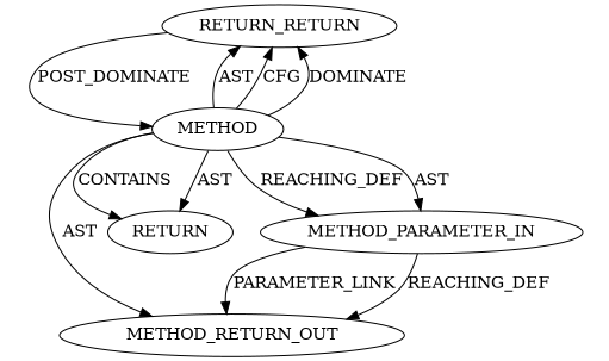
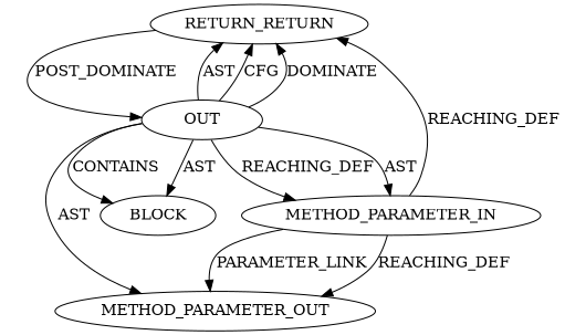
  digraph {
    node [CODE="<empty>" EVALUATION_STRATEGY=BY_VALUE ORDER=1 TYPE_FULL_NAME=ANY]
    n1 [CODE=RET ORDER=2 label=RETURN_RETURN]
-   n2 [AST_PARENT_FULL_NAME="<global>" AST_PARENT_TYPE=NAMESPACE_BLOCK FILENAME="<empty>" FULL_NAME=ssl_do_write IS_EXTERNAL=true NAME=ssl_do_write ORDER=0 label=METHOD EVALUATION_STRATEGY="" TYPE_FULL_NAME=""]
-   n3 [CODE=p1 INDEX=1 IS_VARIADIC=false NAME=p1 label=METHOD_RETURN_OUT]
-   n4 [ARGUMENT_INDEX=1 label=RETURN EVALUATION_STRATEGY=""]
+   n2 [AST_PARENT_FULL_NAME="<global>" AST_PARENT_TYPE=NAMESPACE_BLOCK FILENAME="<empty>" FULL_NAME=ssl_do_write IS_EXTERNAL=true NAME=ssl_do_write ORDER=0 label=OUT EVALUATION_STRATEGY="" TYPE_FULL_NAME=""]
+   n3 [CODE=p1 INDEX=1 IS_VARIADIC=false NAME=p1 label=METHOD_PARAMETER_OUT]
+   n4 [ARGUMENT_INDEX=1 label=BLOCK EVALUATION_STRATEGY=""]
    n5 [CODE=p1 INDEX=1 IS_VARIADIC=false NAME=p1 label=METHOD_PARAMETER_IN]
    n1 -> n2 [label=POST_DOMINATE]
    n2 -> n1 [label=AST]
    n2 -> n1 [label=CFG]
    n2 -> n1 [label=DOMINATE]
    n2 -> n3 [label=AST]
    n2 -> n4 [label=CONTAINS]
    n2 -> n4 [label=AST]
    n2 -> n5 [label=REACHING_DEF]
    n2 -> n5 [label=AST]
+   n5 -> n1 [VARIABLE=p1 label=REACHING_DEF]
    n5 -> n3 [label=PARAMETER_LINK]
    n5 -> n3 [VARIABLE=p1 label=REACHING_DEF]
  }
